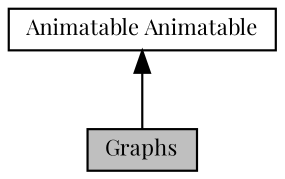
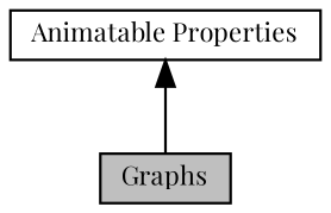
  digraph {
    rankdir=TB
    fontname="Playfair Display"
    node [color=black fontname="Playfair Display" fontsize=10 shape=box]
-   n1 [height=0.2 label="Animatable Animatable" width=0.4]
+   n1 [height=0.2 label="Animatable Properties" width=0.4]
    n2 [fillcolor=grey75 fontcolor=black height=0.2 label=Graphs style=filled width=0.4]
    n1 -> n2 [dir=back fontname="Playfair Display" fontsize=10 labelfontname="Lucinda Grande" labelfontsize=10 shape=plaintext style=solid]
  }
